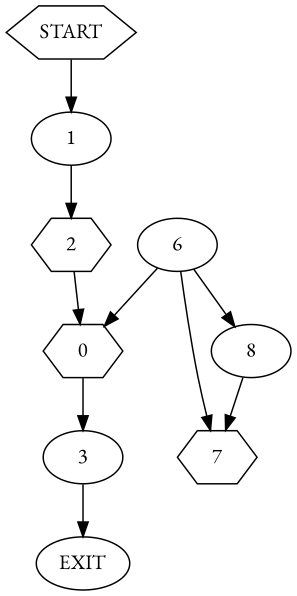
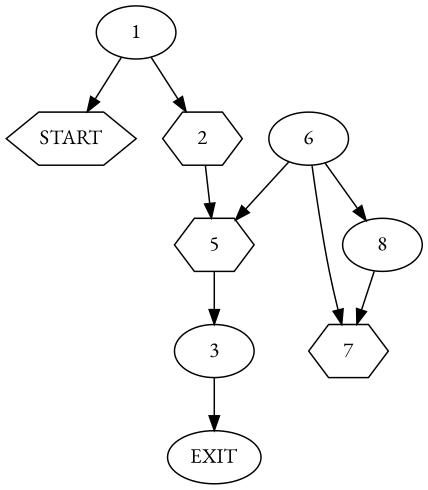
  digraph {
    fontname="EB Garamond"
    node [fontname="EB Garamond" shape=ellipse]
    edge [fontname="EB Garamond"]
    n1 [label=START shape=hexagon]
    1
    2 [shape=hexagon]
    n4 [label=EXIT]
-   5 [shape=hexagon label=0]
+   5 [shape=hexagon]
    3
    6
    7 [shape=hexagon]
    8
-   n1 -> 1
+   1 -> n1
    1 -> 2
    2 -> 5
    5 -> 3
    3 -> n4
    6 -> 5
    6 -> 7
    6 -> 8
    8 -> 7
  }
